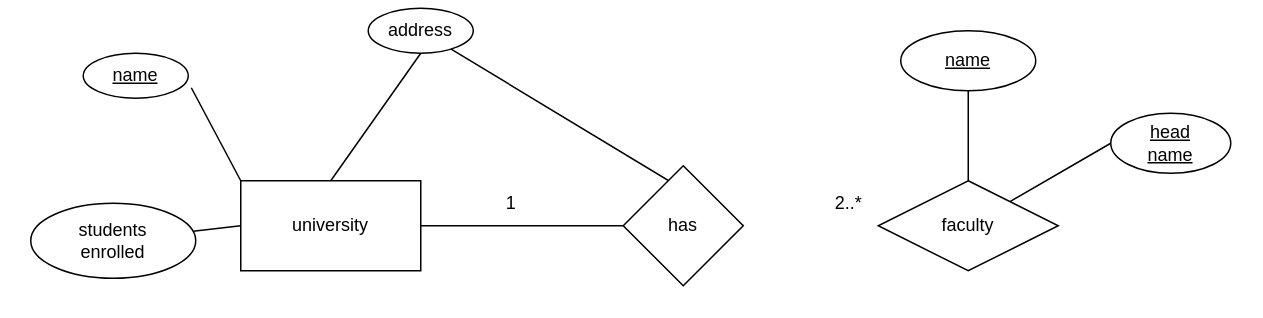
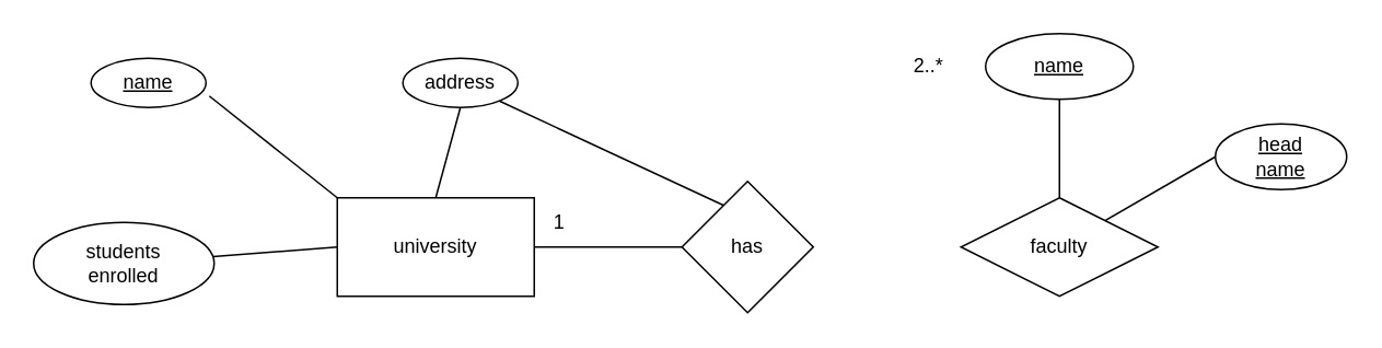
  <mxCell id="0" />
  <mxCell id="1" parent="0" />
  <mxCell id="2" value="&lt;u&gt;name&lt;/u&gt;" style="ellipse;whiteSpace=wrap;html=1;" vertex="1" parent="1"><mxGeometry x="55" y="35" width="70" height="30" as="geometry" /></mxCell>
- <mxCell id="3" value="address" style="ellipse;whiteSpace=wrap;html=1;" vertex="1" parent="1"><mxGeometry x="245" y="5" width="70" height="30" as="geometry" /></mxCell>
+ <mxCell id="3" value="address" style="ellipse;whiteSpace=wrap;html=1;" vertex="1" parent="1"><mxGeometry x="245" y="35" width="70" height="30" as="geometry" /></mxCell>
  <mxCell id="4" style="rounded=0;orthogonalLoop=1;jettySize=auto;html=1;entryX=0;entryY=0.5;entryDx=0;entryDy=0;endArrow=none;startFill=0;" edge="1" parent="1" source="5" target="8"><mxGeometry relative="1" as="geometry"><mxPoint x="195" y="145" as="targetPoint" /></mxGeometry></mxCell>
  <mxCell id="5" value="&lt;div&gt;students&lt;/div&gt;&lt;div&gt;enrolled&lt;/div&gt;" style="ellipse;whiteSpace=wrap;html=1;" vertex="1" parent="1"><mxGeometry x="20" y="135" width="110" height="50" as="geometry" /></mxCell>
  <mxCell id="6" value="" style="endArrow=none;html=1;rounded=0;entryX=1.029;entryY=0.767;entryDx=0;entryDy=0;entryPerimeter=0;exitX=0;exitY=0;exitDx=0;exitDy=0;" edge="1" parent="1" source="8" target="2"><mxGeometry width="50" height="50" relative="1" as="geometry"><mxPoint x="212.906" y="116.496" as="sourcePoint" /><mxPoint x="355" y="205" as="targetPoint" /></mxGeometry></mxCell>
  <mxCell id="7" value="" style="endArrow=none;html=1;rounded=0;entryX=0.5;entryY=1;entryDx=0;entryDy=0;exitX=0.5;exitY=0;exitDx=0;exitDy=0;" edge="1" parent="1" source="8" target="3"><mxGeometry width="50" height="50" relative="1" as="geometry"><mxPoint x="255" y="105" as="sourcePoint" /><mxPoint x="355" y="205" as="targetPoint" /></mxGeometry></mxCell>
- <mxCell id="8" value="university" style="rounded=0;whiteSpace=wrap;html=1;" vertex="1" parent="1"><mxGeometry x="160" y="120" width="120" height="60" as="geometry" /></mxCell>
+ <mxCell id="8" value="university" style="rounded=0;whiteSpace=wrap;html=1;" vertex="1" parent="1"><mxGeometry x="205" y="120" width="120" height="60" as="geometry" /></mxCell>
  <mxCell id="9" value="faculty" style="rhombus;whiteSpace=wrap;html=1;" vertex="1" parent="1"><mxGeometry x="585" y="120" width="120" height="60" as="geometry" /></mxCell>
  <mxCell id="10" style="rounded=0;orthogonalLoop=1;jettySize=auto;html=1;exitX=0.5;exitY=1;exitDx=0;exitDy=0;entryX=0.5;entryY=0;entryDx=0;entryDy=0;endArrow=none;startFill=0;" edge="1" parent="1" source="11" target="9"><mxGeometry relative="1" as="geometry" /></mxCell>
  <mxCell id="11" value="&lt;u&gt;name&lt;/u&gt;" style="ellipse;whiteSpace=wrap;html=1;" vertex="1" parent="1"><mxGeometry x="600" y="20" width="90" height="40" as="geometry" /></mxCell>
  <mxCell id="12" style="rounded=0;orthogonalLoop=1;jettySize=auto;html=1;exitX=0;exitY=0.5;exitDx=0;exitDy=0;endArrow=none;startFill=0;" edge="1" parent="1" source="13" target="9"><mxGeometry relative="1" as="geometry" /></mxCell>
  <mxCell id="13" value="&lt;div&gt;&lt;u&gt;head&lt;/u&gt;&lt;/div&gt;&lt;div&gt;&lt;u&gt;name&lt;/u&gt;&lt;/div&gt;" style="ellipse;whiteSpace=wrap;html=1;" vertex="1" parent="1"><mxGeometry x="740" y="75" width="80" height="40" as="geometry" /></mxCell>
  <mxCell id="14" value="" style="endArrow=none;html=1;rounded=0;exitX=1;exitY=0.5;exitDx=0;exitDy=0;" edge="1" parent="1" source="18" target="3"><mxGeometry width="50" height="50" relative="1" as="geometry"><mxPoint x="475" y="155" as="sourcePoint" /><mxPoint x="525" y="105" as="targetPoint" /></mxGeometry></mxCell>
  <mxCell id="15" value="1" style="text;html=1;align=center;verticalAlign=middle;resizable=0;points=[];autosize=1;strokeColor=none;fillColor=none;" vertex="1" parent="1"><mxGeometry x="325" y="120" width="30" height="30" as="geometry" /></mxCell>
- <mxCell id="16" value="2..*" style="text;html=1;align=center;verticalAlign=middle;resizable=0;points=[];autosize=1;strokeColor=none;fillColor=none;" vertex="1" parent="1"><mxGeometry x="545" y="120" width="40" height="30" as="geometry" /></mxCell>
+ <mxCell id="16" value="2..*" style="text;html=1;align=center;verticalAlign=middle;resizable=0;points=[];autosize=1;strokeColor=none;fillColor=none;" vertex="1" parent="1"><mxGeometry x="545" y="25" width="40" height="30" as="geometry" /></mxCell>
  <mxCell id="17" value="" style="endArrow=none;html=1;rounded=0;exitX=1;exitY=0.5;exitDx=0;exitDy=0;entryX=0;entryY=0.5;entryDx=0;entryDy=0;" edge="1" parent="1" source="8" target="18"><mxGeometry width="50" height="50" relative="1" as="geometry"><mxPoint x="345" y="125" as="sourcePoint" /><mxPoint x="505" y="125" as="targetPoint" /></mxGeometry></mxCell>
  <mxCell id="18" value="has" style="rhombus;whiteSpace=wrap;html=1;" vertex="1" parent="1"><mxGeometry x="415" y="110" width="80" height="80" as="geometry" /></mxCell>
